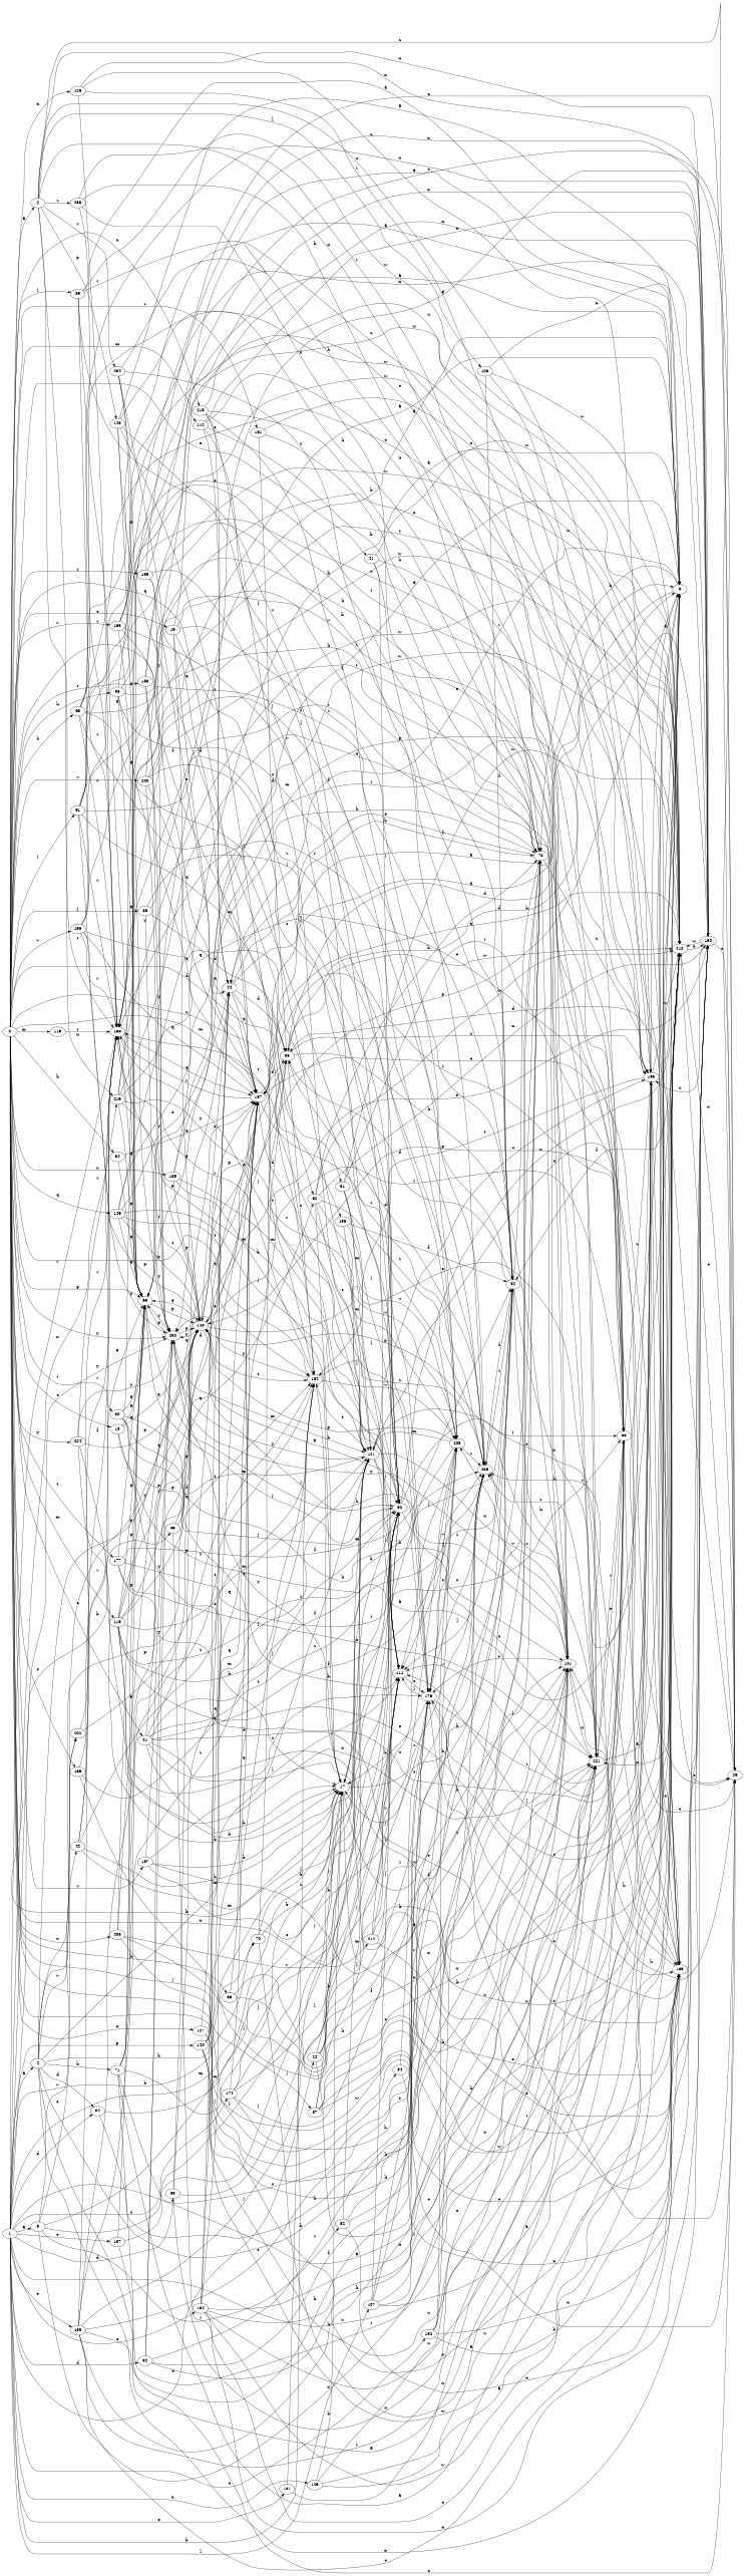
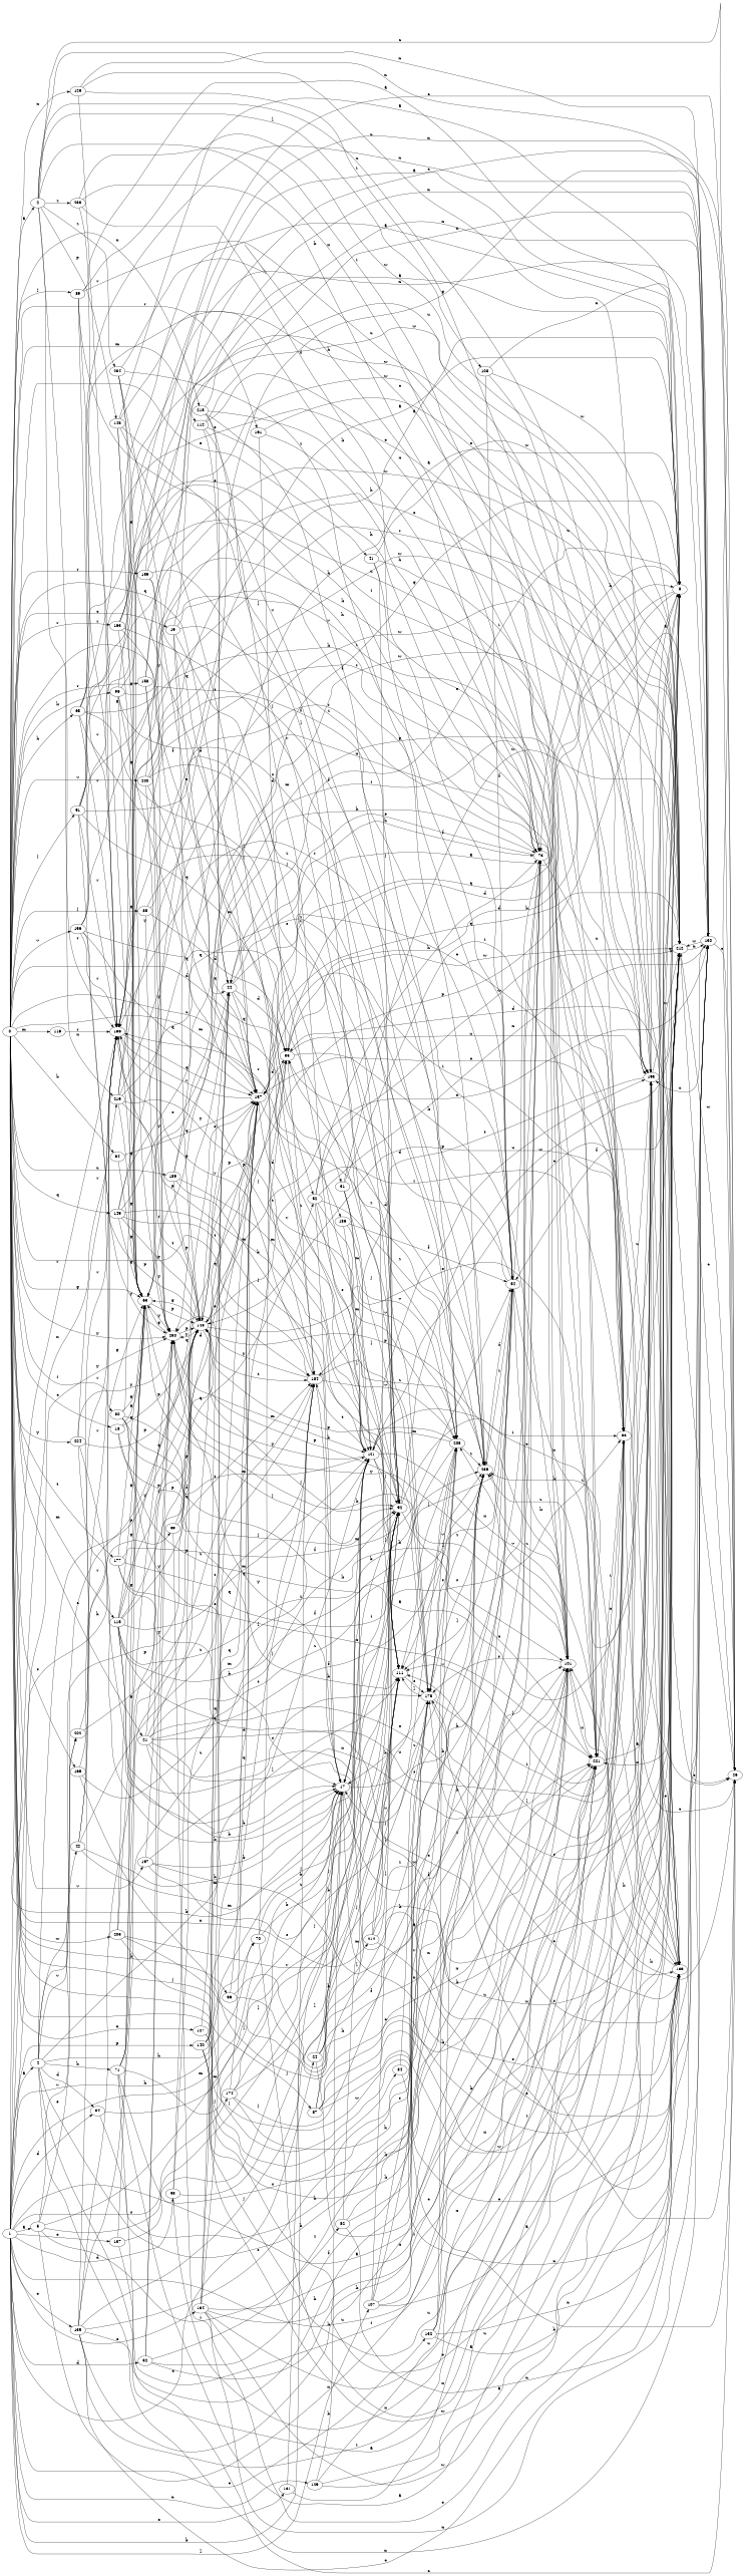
  strict digraph {
    rankdir=LR
    0
    2
    17
    18
    19
    21
    31
    41
    52
    63
    64
    68
    80
    84
    85
    87
    89
    91
    96
    99
    112
    115
    116
    121
    126
    127
    149
    157
    158
    159
    161
    163
    169
    177
    184
    186
    189
    196
    197
    200
    205
    212
    214
    215
    224
    230
    166
    193
    219
    26
    108
    130
    145
    221
    233
    234
    101
    139
    239
    8
    92
    148
    54
    111
    83
    73
    203
    175
    35
    44
    1
    4
    5
    24
    32
    33
    34
    69
    70
    107
    129
    131
    132
    134
    135
    137
    140
    174
    71
    202
    42
    82
    0 -> 2 [label=a]
    0 -> 17 [label=b]
    0 -> 18 [label=c]
    0 -> 19 [label=c]
    0 -> 21 [label=c]
    0 -> 31 [label=d]
    0 -> 41 [label=e]
    0 -> 52 [label=f]
    0 -> 63 [label=g]
    0 -> 64 [label=h]
    0 -> 68 [label=h]
    0 -> 80 [label=i]
    0 -> 84 [label=j]
    0 -> 85 [label=j]
    0 -> 87 [label=j]
    0 -> 89 [label=j]
    0 -> 91 [label=j]
    0 -> 96 [label=k]
    0 -> 99 [label=k]
    0 -> 112 [label=m]
    0 -> 115 [label=m]
    0 -> 116 [label=m]
    0 -> 121 [label=m]
    0 -> 126 [label=n]
    0 -> 127 [label=n]
    0 -> 149 [label=q]
    0 -> 157 [label=q]
    0 -> 158 [label=r]
    0 -> 159 [label=r]
    0 -> 161 [label=r]
    0 -> 163 [label=r]
    0 -> 169 [label=s]
    0 -> 177 [label=t]
    0 -> 184 [label=t]
    0 -> 186 [label=u]
    0 -> 189 [label=u]
    0 -> 196 [label=v]
    0 -> 197 [label=v]
    0 -> 200 [label=v]
    0 -> 205 [label=w]
    0 -> 212 [label=w]
    0 -> 214 [label=x]
    0 -> 215 [label=x]
    0 -> 224 [label=y]
    0 -> 230 [label=y]
    2 -> 166 [label=r]
    2 -> 193 [label=u]
    2 -> 219 [label=x]
    2 -> 26 [label=c]
    2 -> 108 [label=l]
    2 -> 130 [label=n]
    2 -> 145 [label=p]
    2 -> 221 [label=x]
    2 -> 233 [label=z]
    2 -> 234 [label=z]
    17 -> 121 [label=m]
    17 -> 230 [label=y]
    17 -> 101 [label=k]
    17 -> 139 [label=o]
    17 -> 239 [label=z]
    18 -> 63 [label=g]
    18 -> 8 [label=a]
    18 -> 92 [label=j]
    18 -> 148 [label=p]
    19 -> 157 [label=q]
    19 -> 130 [label=n]
    19 -> 239 [label=z]
    19 -> 92 [label=j]
    19 -> 148 [label=p]
    19 -> 54 [label=f]
    21 -> 17 [label=b]
    21 -> 157 [label=q]
    21 -> 212 [label=w]
    21 -> 230 [label=y]
    21 -> 193 [label=u]
    21 -> 130 [label=n]
    21 -> 239 [label=z]
    21 -> 92 [label=j]
    21 -> 54 [label=f]
    31 -> 121 [label=m]
    31 -> 212 [label=w]
    31 -> 92 [label=j]
    31 -> 111 [label=l]
    31 -> 83 [label=i]
    41 -> 212 [label=w]
    41 -> 92 [label=j]
    41 -> 54 [label=f]
    41 -> 83 [label=i]
    52 -> 17 [label=b]
    52 -> 212 [label=w]
    52 -> 130 [label=n]
    52 -> 239 [label=z]
    52 -> 111 [label=l]
    52 -> 73 [label=h]
    52 -> 203 [label=v]
    63 -> 230 [label=y]
    63 -> 101 [label=k]
    63 -> 92 [label=j]
    63 -> 148 [label=p]
    64 -> 63 [label=g]
    64 -> 157 [label=q]
    68 -> 212 [label=w]
    68 -> 166 [label=r]
    68 -> 130 [label=n]
    68 -> 139 [label=o]
    68 -> 92 [label=j]
    68 -> 54 [label=f]
    68 -> 111 [label=l]
    80 -> 17 [label=b]
    80 -> 63 [label=g]
    80 -> 121 [label=m]
    80 -> 26 [label=c]
    80 -> 101 [label=k]
    80 -> 111 [label=l]
    84 -> 130 [label=n]
    84 -> 175 [label=s]
    85 -> 230 [label=y]
    85 -> 8 [label=a]
    85 -> 203 [label=v]
    85 -> 35 [label=d]
    87 -> 17 [label=b]
    87 -> 212 [label=w]
    87 -> 193 [label=u]
    87 -> 221 [label=x]
    87 -> 139 [label=o]
    87 -> 203 [label=v]
    89 -> 63 [label=g]
    89 -> 212 [label=w]
    89 -> 166 [label=r]
    89 -> 193 [label=u]
    89 -> 8 [label=a]
    89 -> 203 [label=v]
    91 -> 121 [label=m]
    91 -> 212 [label=w]
    91 -> 230 [label=y]
    91 -> 166 [label=r]
    91 -> 193 [label=u]
    91 -> 101 [label=k]
    91 -> 239 [label=z]
    91 -> 8 [label=a]
    96 -> 63 [label=g]
    96 -> 157 [label=q]
    96 -> 26 [label=c]
    96 -> 101 [label=k]
    96 -> 8 [label=a]
    96 -> 175 [label=s]
    99 -> 157 [label=q]
    99 -> 221 [label=x]
    99 -> 101 [label=k]
    112 -> 130 [label=n]
    112 -> 221 [label=x]
    112 -> 111 [label=l]
    112 -> 73 [label=h]
    112 -> 44 [label=e]
    115 -> 17 [label=b]
    115 -> 63 [label=g]
    115 -> 121 [label=m]
    115 -> 157 [label=q]
    115 -> 184 [label=t]
    115 -> 139 [label=o]
    115 -> 239 [label=z]
    115 -> 148 [label=p]
    115 -> 54 [label=f]
    115 -> 175 [label=s]
    115 -> 35 [label=d]
    116 -> 166 [label=r]
    121 -> 184 [label=t]
    121 -> 230 [label=y]
    121 -> 193 [label=u]
    121 -> 26 [label=c]
    121 -> 221 [label=x]
    121 -> 139 [label=o]
    121 -> 92 [label=j]
    121 -> 111 [label=l]
    126 -> 166 [label=r]
    126 -> 193 [label=u]
    126 -> 130 [label=n]
    126 -> 83 [label=i]
    127 -> 101 [label=k]
    127 -> 139 [label=o]
    127 -> 44 [label=e]
    149 -> 63 [label=g]
    149 -> 184 [label=t]
    149 -> 212 [label=w]
    149 -> 92 [label=j]
    149 -> 148 [label=p]
    149 -> 83 [label=i]
    149 -> 44 [label=e]
    157 -> 166 [label=r]
    157 -> 139 [label=o]
    157 -> 239 [label=z]
    157 -> 8 [label=a]
    157 -> 148 [label=p]
    157 -> 83 [label=i]
    157 -> 175 [label=s]
    157 -> 35 [label=d]
    158 -> 212 [label=w]
    158 -> 230 [label=y]
    158 -> 148 [label=p]
    158 -> 73 [label=h]
    159 -> 230 [label=y]
    159 -> 130 [label=n]
    159 -> 8 [label=a]
    159 -> 92 [label=j]
    159 -> 44 [label=e]
    161 -> 139 [label=o]
    161 -> 73 [label=h]
    161 -> 35 [label=d]
    163 -> 63 [label=g]
    163 -> 157 [label=q]
    163 -> 139 [label=o]
    163 -> 83 [label=i]
    163 -> 73 [label=h]
    163 -> 203 [label=v]
    169 -> 121 [label=m]
    169 -> 166 [label=r]
    169 -> 139 [label=o]
    177 -> 63 [label=g]
    177 -> 26 [label=c]
    177 -> 221 [label=x]
    177 -> 54 [label=f]
    177 -> 83 [label=i]
    184 -> 17 [label=b]
    184 -> 230 [label=y]
    184 -> 166 [label=r]
    184 -> 239 [label=z]
    184 -> 203 [label=v]
    186 -> 121 [label=m]
    186 -> 54 [label=f]
    186 -> 203 [label=v]
    189 -> 17 [label=b]
    189 -> 121 [label=m]
    189 -> 8 [label=a]
    189 -> 148 [label=p]
    189 -> 73 [label=h]
    196 -> 157 [label=q]
    196 -> 212 [label=w]
    196 -> 166 [label=r]
    196 -> 130 [label=n]
    196 -> 92 [label=j]
    196 -> 148 [label=p]
    196 -> 83 [label=i]
    197 -> 17 [label=b]
    197 -> 230 [label=y]
    197 -> 8 [label=a]
    197 -> 111 [label=l]
    197 -> 175 [label=s]
    200 -> 157 [label=q]
    200 -> 230 [label=y]
    200 -> 130 [label=n]
    200 -> 139 [label=o]
    200 -> 54 [label=f]
    200 -> 175 [label=s]
    205 -> 63 [label=g]
    205 -> 230 [label=y]
    205 -> 26 [label=c]
    205 -> 101 [label=k]
    205 -> 203 [label=v]
    212 -> 157 [label=q]
    212 -> 166 [label=r]
    212 -> 26 [label=c]
    212 -> 130 [label=n]
    212 -> 221 [label=x]
    212 -> 239 [label=z]
    212 -> 54 [label=f]
    212 -> 175 [label=s]
    214 -> 212 [label=w]
    214 -> 139 [label=o]
    214 -> 92 [label=j]
    214 -> 111 [label=l]
    214 -> 73 [label=h]
    215 -> 121 [label=m]
    215 -> 193 [label=u]
    215 -> 73 [label=h]
    215 -> 203 [label=v]
    215 -> 44 [label=e]
    224 -> 17 [label=b]
    224 -> 230 [label=y]
    224 -> 166 [label=r]
    224 -> 221 [label=x]
    224 -> 148 [label=p]
    230 -> 63 [label=g]
    230 -> 121 [label=m]
    230 -> 148 [label=p]
    166 -> 63 [label=g]
    166 -> 157 [label=q]
    166 -> 212 [label=w]
    166 -> 92 [label=j]
    193 -> 63 [label=g]
    193 -> 184 [label=t]
    193 -> 212 [label=w]
    193 -> 26 [label=c]
    193 -> 139 [label=o]
    193 -> 8 [label=a]
    193 -> 111 [label=l]
    219 -> 63 [label=g]
    219 -> 121 [label=m]
    219 -> 212 [label=w]
    219 -> 221 [label=x]
    219 -> 239 [label=z]
    219 -> 8 [label=a]
    219 -> 203 [label=v]
    26 -> 63 [label=g]
    26 -> 212 [label=w]
    26 -> 101 [label=k]
    26 -> 35 [label=d]
    108 -> 212 [label=w]
    108 -> 193 [label=u]
    108 -> 130 [label=n]
    108 -> 54 [label=f]
    130 -> 212 [label=w]
    130 -> 193 [label=u]
    130 -> 26 [label=c]
    130 -> 35 [label=d]
    145 -> 63 [label=g]
    145 -> 184 [label=t]
    145 -> 101 [label=k]
    145 -> 8 [label=a]
    145 -> 111 [label=l]
    145 -> 35 [label=d]
    221 -> 166 [label=r]
    221 -> 239 [label=z]
    221 -> 8 [label=a]
    221 -> 83 [label=i]
    233 -> 166 [label=r]
    233 -> 54 [label=f]
    233 -> 83 [label=i]
    233 -> 73 [label=h]
    234 -> 63 [label=g]
    234 -> 157 [label=q]
    234 -> 230 [label=y]
    234 -> 239 [label=z]
    234 -> 73 [label=h]
    101 -> 230 [label=y]
    101 -> 221 [label=x]
    101 -> 239 [label=z]
    101 -> 148 [label=p]
    101 -> 203 [label=v]
    101 -> 175 [label=s]
    139 -> 101 [label=k]
    139 -> 148 [label=p]
    139 -> 175 [label=s]
    239 -> 54 [label=f]
    239 -> 111 [label=l]
    239 -> 175 [label=s]
    239 -> 35 [label=d]
    8 -> 63 [label=g]
    8 -> 157 [label=q]
    8 -> 148 [label=p]
    8 -> 73 [label=h]
-   35 -> 8 [label=d]
+   8 -> 35 [label=d]
    8 -> 44 [label=e]
    92 -> 17 [label=b]
    92 -> 212 [label=w]
    92 -> 166 [label=r]
    92 -> 221 [label=x]
    92 -> 83 [label=i]
    148 -> 63 [label=g]
    148 -> 184 [label=t]
    148 -> 230 [label=y]
    148 -> 166 [label=r]
    148 -> 130 [label=n]
    148 -> 139 [label=o]
    148 -> 92 [label=j]
    148 -> 83 [label=i]
    148 -> 44 [label=e]
    54 -> 166 [label=r]
    54 -> 221 [label=x]
    54 -> 101 [label=k]
    54 -> 239 [label=z]
    54 -> 111 [label=l]
    54 -> 73 [label=h]
    54 -> 35 [label=d]
    111 -> 175 [label=s]
    83 -> 193 [label=u]
    83 -> 26 [label=c]
    83 -> 221 [label=x]
    83 -> 111 [label=l]
    73 -> 17 [label=b]
    73 -> 166 [label=r]
    73 -> 193 [label=u]
    73 -> 101 [label=k]
    73 -> 44 [label=e]
    203 -> 17 [label=b]
    203 -> 121 [label=m]
    203 -> 239 [label=z]
    203 -> 148 [label=p]
    203 -> 111 [label=l]
    203 -> 175 [label=s]
    175 -> 17 [label=b]
    175 -> 139 [label=o]
    175 -> 239 [label=z]
    175 -> 148 [label=p]
    175 -> 111 [label=l]
    175 -> 83 [label=i]
    175 -> 203 [label=v]
    35 -> 184 [label=t]
    35 -> 212 [label=w]
    35 -> 193 [label=u]
    35 -> 101 [label=k]
    35 -> 148 [label=p]
    44 -> 157 [label=q]
    44 -> 184 [label=t]
    44 -> 230 [label=y]
    44 -> 139 [label=o]
    44 -> 73 [label=h]
    44 -> 35 [label=d]
    1 -> 17 [label=b]
    1 -> 121 [label=m]
    1 -> 230 [label=y]
    1 -> 166 [label=r]
    1 -> 193 [label=u]
    1 -> 219 [label=x]
    1 -> 8 [label=a]
    1 -> 4 [label=a]
    1 -> 5 [label=a]
    1 -> 24 [label=c]
    1 -> 32 [label=d]
    1 -> 33 [label=d]
    1 -> 34 [label=d]
    1 -> 69 [label=h]
    1 -> 70 [label=h]
    1 -> 107 [label=l]
    1 -> 129 [label=n]
    1 -> 131 [label=o]
    1 -> 132 [label=o]
    1 -> 134 [label=o]
    1 -> 135 [label=o]
    1 -> 137 [label=o]
    1 -> 140 [label=p]
    1 -> 174 [label=s]
    4 -> 52 [label=f]
    4 -> 121 [label=m]
    4 -> 157 [label=q]
    4 -> 130 [label=n]
    4 -> 8 [label=a]
    4 -> 148 [label=p]
    4 -> 73 [label=h]
    4 -> 34 [label=d]
    4 -> 70 [label=h]
    4 -> 71 [label=h]
    4 -> 202 [label=v]
    5 -> 121 [label=m]
    5 -> 221 [label=x]
    5 -> 92 [label=j]
    5 -> 202 [label=v]
    5 -> 42 [label=e]
    5 -> 82 [label=i]
    24 -> 17 [label=b]
    24 -> 101 [label=k]
    24 -> 239 [label=z]
    24 -> 92 [label=j]
    24 -> 111 [label=l]
    32 -> 230 [label=y]
    32 -> 101 [label=k]
    32 -> 239 [label=z]
    32 -> 148 [label=p]
    32 -> 54 [label=f]
    33 -> 157 [label=q]
    33 -> 221 [label=x]
    33 -> 92 [label=j]
    33 -> 148 [label=p]
    34 -> 111 [label=l]
    34 -> 73 [label=h]
    69 -> 157 [label=q]
    69 -> 130 [label=n]
    69 -> 148 [label=p]
    70 -> 17 [label=b]
    70 -> 8 [label=a]
    70 -> 92 [label=j]
    70 -> 35 [label=d]
    107 -> 221 [label=x]
    107 -> 101 [label=k]
    107 -> 8 [label=a]
    107 -> 111 [label=l]
    107 -> 203 [label=v]
    107 -> 175 [label=s]
    129 -> 17 [label=b]
    129 -> 193 [label=u]
    129 -> 221 [label=x]
    129 -> 8 [label=a]
    131 -> 184 [label=t]
    131 -> 221 [label=x]
    132 -> 130 [label=n]
    132 -> 139 [label=b]
    132 -> 239 [label=z]
    132 -> 83 [label=i]
    132 -> 203 [label=v]
    134 -> 157 [label=q]
    134 -> 212 [label=w]
    134 -> 193 [label=u]
    134 -> 221 [label=x]
    134 -> 139 [label=o]
    134 -> 83 [label=i]
    134 -> 35 [label=d]
    134 -> 44 [label=e]
    135 -> 184 [label=t]
    135 -> 166 [label=r]
    135 -> 101 [label=k]
    135 -> 139 [label=o]
    135 -> 92 [label=j]
    135 -> 148 [label=p]
    135 -> 83 [label=i]
    135 -> 73 [label=h]
    135 -> 175 [label=s]
    137 -> 63 [label=g]
    137 -> 26 [label=c]
    137 -> 92 [label=j]
    140 -> 157 [label=q]
    140 -> 184 [label=t]
    140 -> 212 [label=w]
    140 -> 193 [label=u]
    140 -> 101 [label=k]
    140 -> 92 [label=j]
    140 -> 44 [label=e]
    174 -> 17 [label=b]
    174 -> 157 [label=q]
    174 -> 92 [label=j]
    174 -> 54 [label=f]
    174 -> 111 [label=l]
    174 -> 73 [label=h]
    71 -> 63 [label=g]
    71 -> 157 [label=q]
    71 -> 184 [label=t]
    71 -> 8 [label=a]
    71 -> 111 [label=l]
    71 -> 83 [label=i]
    71 -> 175 [label=s]
    202 -> 184 [label=t]
    202 -> 166 [label=r]
    42 -> 17 [label=b]
    42 -> 63 [label=g]
    42 -> 121 [label=m]
    42 -> 184 [label=t]
-   42 -> 166 [label=f]
+   42 -> 166 [label=r]
    82 -> 121 [label=m]
    82 -> 130 [label=n]
    82 -> 101 [label=k]
    82 -> 54 [label=f]
  }
